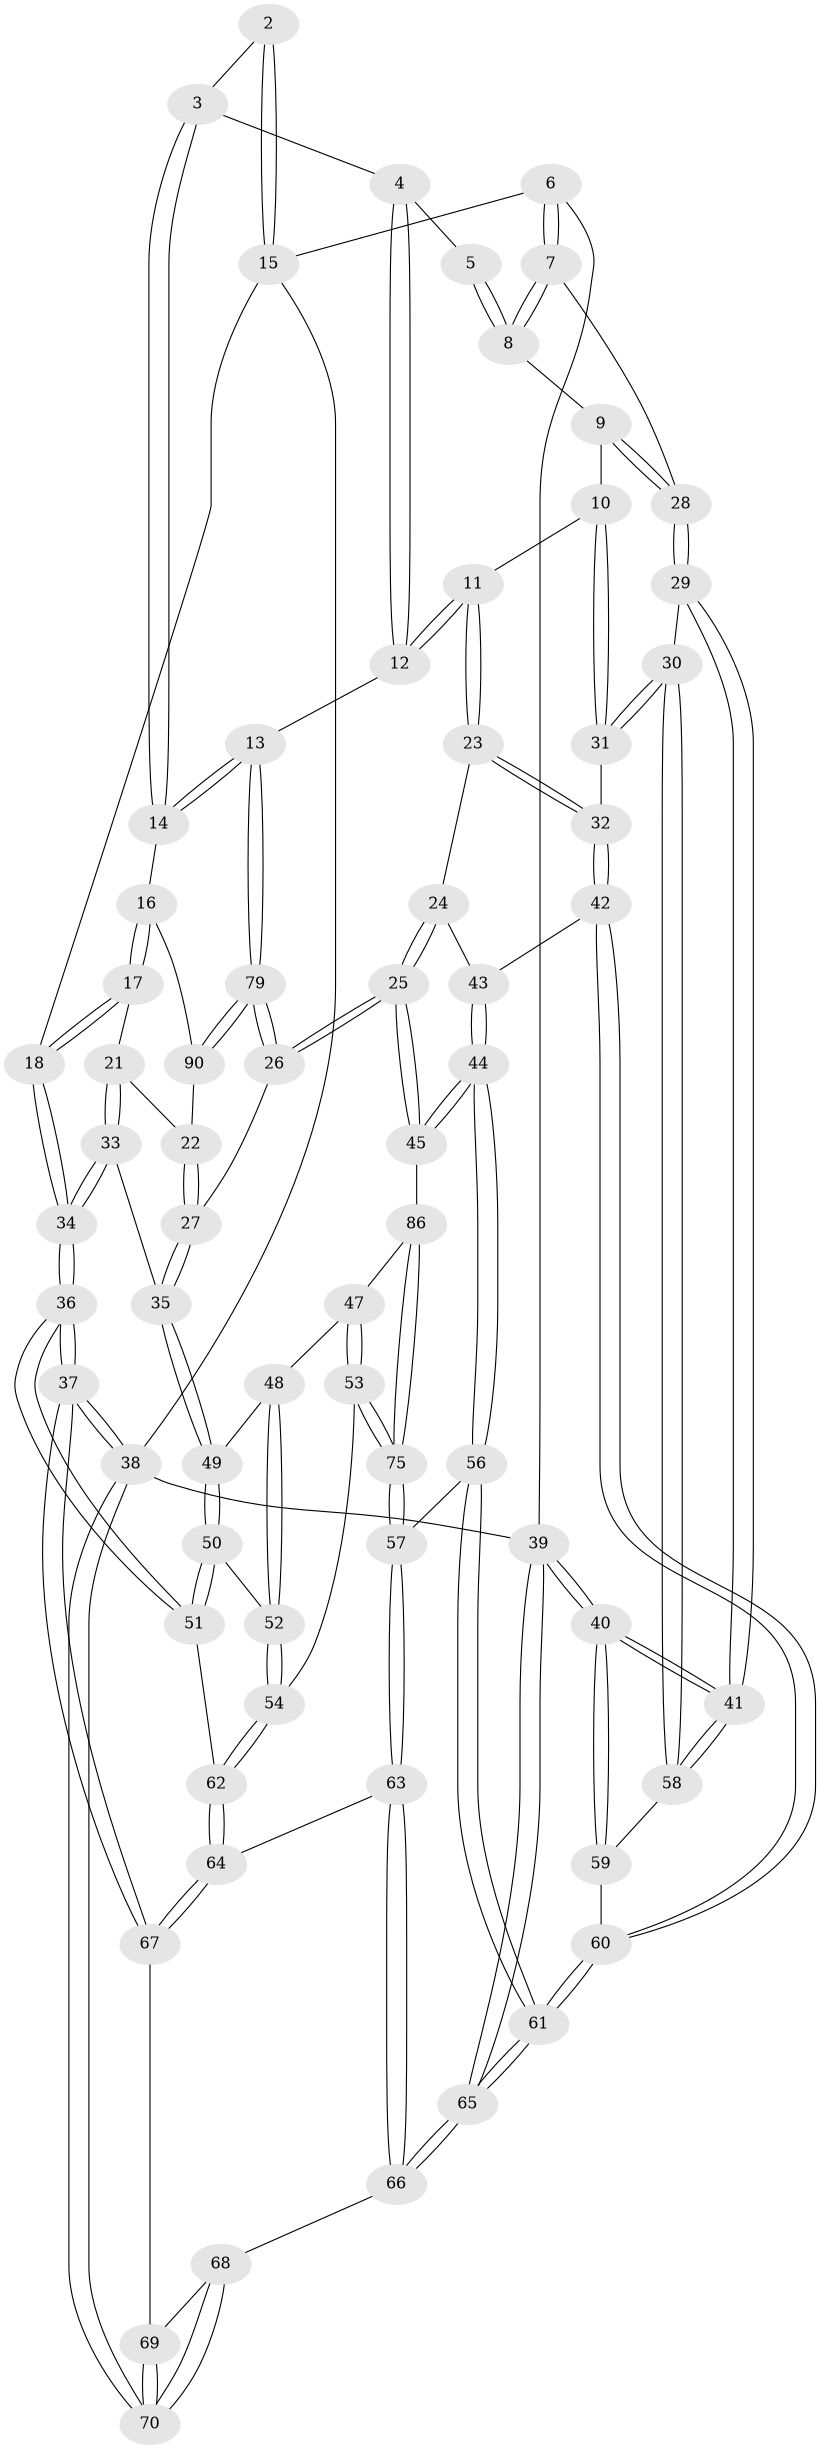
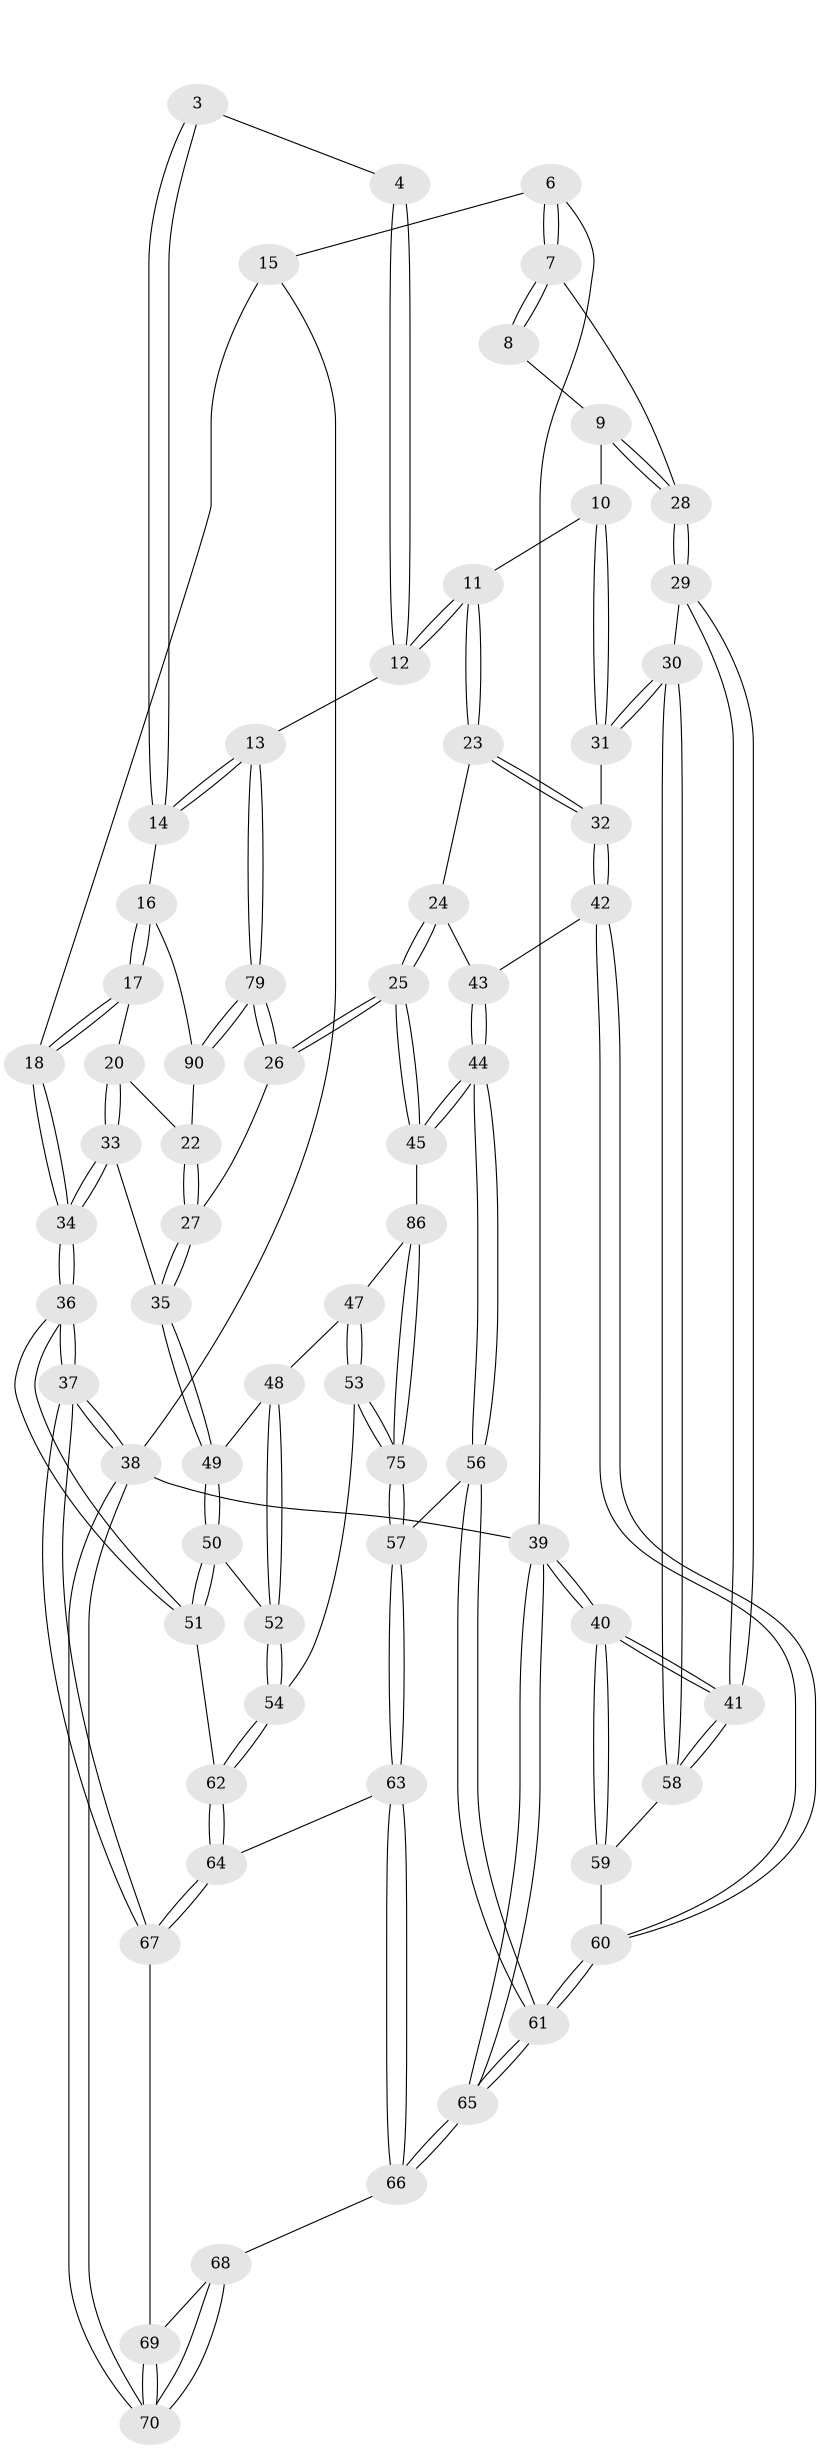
  graph {
    node [color=gray90 style=filled]
-   2
    3
    15
    6
    7
    39
    4
    14
    18
    38
-   5
    12
    16
    8
    13
    9
    28
    40
    65
    29
    10
    11
    31
    23
    32
    24
    n27 [label=79]
    n28 [label=90]
    26
    17
    34
    70
-   21
+   21 [label=20]
    22
    33
    36
    27
    35
    25
    43
    42
    45
    44
    n44 [label=86]
    49
    30
    41
    58
    59
    60
    37
    51
    50
    67
    62
    69
    66
    61
    56
    57
    47
    n62 [label=75]
    48
    53
    52
    54
    64
    63
    68
-   2 -- 3
-   2 -- 15
-   2 -- 15
    3 -- 4
    3 -- 14
    3 -- 14
    15 -- 18
    15 -- 38
    6 -- 15
    6 -- 7
    6 -- 7
    6 -- 39
    7 -- 8
    7 -- 8
    7 -- 28
    39 -- 40
    39 -- 40
    39 -- 65
    39 -- 65
-   4 -- 5
    4 -- 12
    4 -- 12
    14 -- 16
    18 -- 34
    18 -- 34
    38 -- 39
    38 -- 70
    38 -- 70
-   5 -- 8
-   5 -- 8
    12 -- 13
    16 -- n28
    16 -- 17
    16 -- 17
    8 -- 9
    13 -- 14
    13 -- 14
    13 -- n27
    13 -- n27
    9 -- 28
    9 -- 28
    9 -- 10
    28 -- 29
    28 -- 29
    40 -- 41
    40 -- 41
    40 -- 59
    40 -- 59
    65 -- 66
    65 -- 66
    29 -- 30
    29 -- 41
    29 -- 41
    10 -- 11
    10 -- 31
    10 -- 31
    11 -- 12
    11 -- 12
    11 -- 23
    11 -- 23
    31 -- 32
    23 -- 32
    23 -- 32
    23 -- 24
    32 -- 42
    32 -- 42
    24 -- 25
    24 -- 25
    24 -- 43
    n27 -- n28
    n27 -- n28
    n27 -- 26
    n27 -- 26
    n28 -- 22
    26 -- 27
    17 -- 18
    17 -- 18
    17 -- 21
    34 -- 36
    34 -- 36
    21 -- 22
    21 -- 33
    21 -- 33
    22 -- 27
    22 -- 27
    33 -- 34
    33 -- 34
    33 -- 35
    36 -- 37
    36 -- 37
    36 -- 51
    36 -- 51
    27 -- 35
    27 -- 35
    35 -- 49
    35 -- 49
    25 -- 26
    25 -- 26
    25 -- 45
    25 -- 45
    43 -- 44
    43 -- 44
    42 -- 43
    42 -- 60
    42 -- 60
    45 -- n44
    44 -- 45
    44 -- 45
    44 -- 56
    44 -- 56
    n44 -- 47
    n44 -- n62
    n44 -- n62
    49 -- 50
    49 -- 50
    30 -- 31
    30 -- 31
    30 -- 58
    30 -- 58
    41 -- 58
    41 -- 58
    58 -- 59
    59 -- 60
    60 -- 61
    60 -- 61
    37 -- 38
    37 -- 38
    37 -- 67
    37 -- 67
    51 -- 62
    50 -- 51
    50 -- 51
    50 -- 52
    67 -- 69
    62 -- 64
    62 -- 64
    69 -- 70
    69 -- 70
    66 -- 68
    61 -- 65
    61 -- 65
    56 -- 61
    56 -- 61
    56 -- 57
    57 -- 63
    57 -- 63
    47 -- 48
    47 -- 53
    47 -- 53
    n62 -- 57
    n62 -- 57
    48 -- 49
    48 -- 52
    48 -- 52
    53 -- n62
    53 -- n62
    53 -- 54
    52 -- 54
    52 -- 54
    54 -- 62
    54 -- 62
    64 -- 67
    64 -- 67
    63 -- 66
    63 -- 66
    63 -- 64
    68 -- 70
    68 -- 70
    68 -- 69
  }
